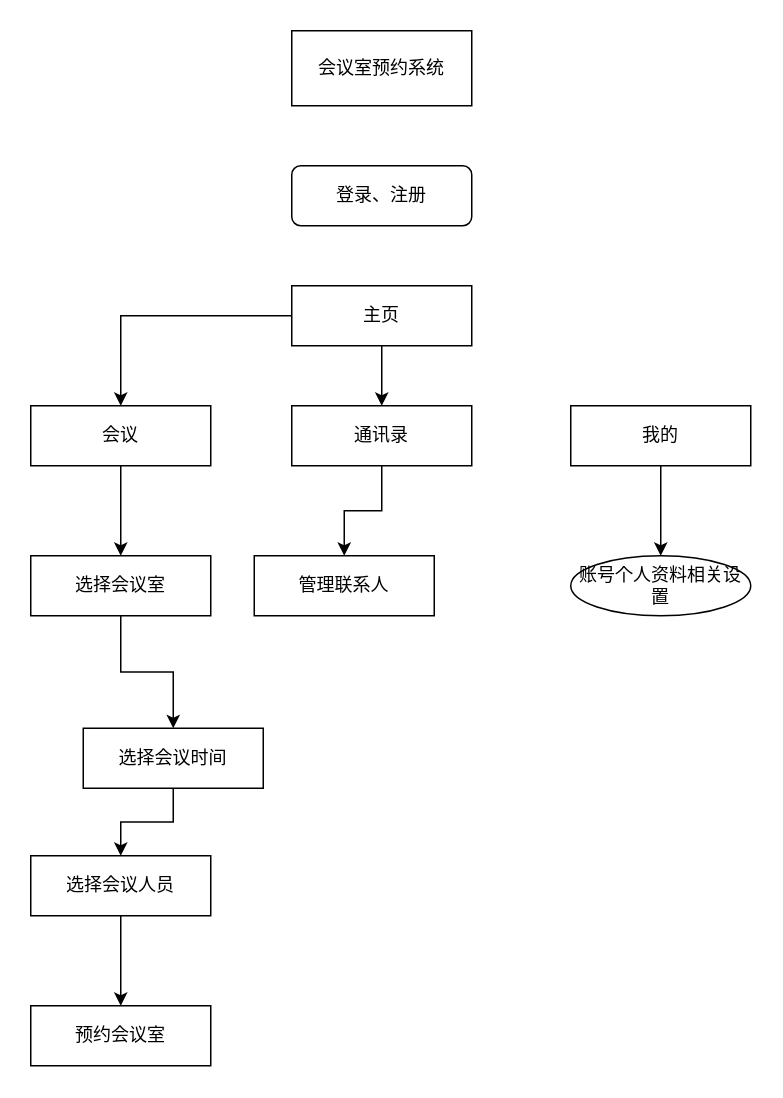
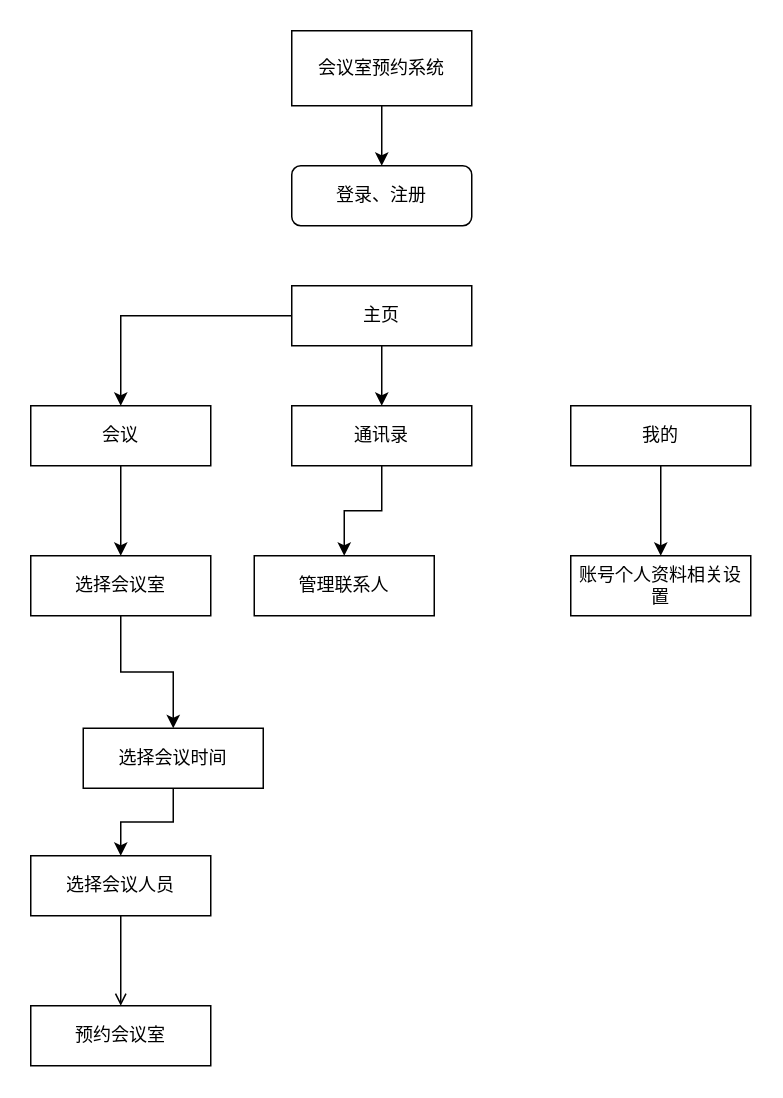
  <mxCell id="0" />
  <mxCell id="1" parent="0" />
+ <mxCell id="2" value="" style="edgeStyle=orthogonalEdgeStyle;rounded=0;orthogonalLoop=1;jettySize=auto;html=1;" edge="1" parent="1" source="3" target="4"><mxGeometry relative="1" as="geometry" /></mxCell>
  <mxCell id="3" value="会议室预约系统" style="rounded=0;whiteSpace=wrap;html=1;" vertex="1" parent="1"><mxGeometry x="194" y="20" width="120" height="50" as="geometry" /></mxCell>
  <mxCell id="4" value="登录、注册" style="whiteSpace=wrap;html=1;rounded=1;" vertex="1" parent="1"><mxGeometry x="194" y="110" width="120" height="40" as="geometry" /></mxCell>
  <mxCell id="5" value="" style="edgeStyle=orthogonalEdgeStyle;rounded=0;orthogonalLoop=1;jettySize=auto;html=1;" edge="1" parent="1" source="7" target="9"><mxGeometry relative="1" as="geometry" /></mxCell>
  <mxCell id="6" value="" style="edgeStyle=orthogonalEdgeStyle;rounded=0;orthogonalLoop=1;jettySize=auto;html=1;" edge="1" parent="1" source="7" target="11"><mxGeometry relative="1" as="geometry" /></mxCell>
  <mxCell id="7" value="主页" style="whiteSpace=wrap;html=1;rounded=0;" vertex="1" parent="1"><mxGeometry x="194" y="190" width="120" height="40" as="geometry" /></mxCell>
  <mxCell id="8" value="" style="edgeStyle=orthogonalEdgeStyle;rounded=0;orthogonalLoop=1;jettySize=auto;html=1;" edge="1" parent="1" source="9" target="13"><mxGeometry relative="1" as="geometry" /></mxCell>
  <mxCell id="9" value="会议" style="whiteSpace=wrap;html=1;rounded=0;" vertex="1" parent="1"><mxGeometry x="20" y="270" width="120" height="40" as="geometry" /></mxCell>
  <mxCell id="10" value="" style="edgeStyle=orthogonalEdgeStyle;rounded=0;orthogonalLoop=1;jettySize=auto;html=1;" edge="1" parent="1" source="11" target="22"><mxGeometry relative="1" as="geometry" /></mxCell>
  <mxCell id="11" value="通讯录" style="whiteSpace=wrap;html=1;rounded=0;" vertex="1" parent="1"><mxGeometry x="194" y="270" width="120" height="40" as="geometry" /></mxCell>
  <mxCell id="12" value="" style="edgeStyle=orthogonalEdgeStyle;rounded=0;orthogonalLoop=1;jettySize=auto;html=1;" edge="1" parent="1" source="13" target="15"><mxGeometry relative="1" as="geometry" /></mxCell>
  <mxCell id="13" value="选择会议室" style="whiteSpace=wrap;html=1;rounded=0;" vertex="1" parent="1"><mxGeometry x="20" y="370" width="120" height="40" as="geometry" /></mxCell>
  <mxCell id="14" value="" style="edgeStyle=orthogonalEdgeStyle;rounded=0;orthogonalLoop=1;jettySize=auto;html=1;" edge="1" parent="1" source="15" target="19"><mxGeometry relative="1" as="geometry" /></mxCell>
  <mxCell id="15" value="选择会议时间" style="whiteSpace=wrap;html=1;rounded=0;" vertex="1" parent="1"><mxGeometry x="55" y="485" width="120" height="40" as="geometry" /></mxCell>
  <mxCell id="16" value="" style="edgeStyle=orthogonalEdgeStyle;rounded=0;orthogonalLoop=1;jettySize=auto;html=1;" edge="1" parent="1" source="17" target="20"><mxGeometry relative="1" as="geometry" /></mxCell>
  <mxCell id="17" value="我的" style="whiteSpace=wrap;html=1;rounded=0;" vertex="1" parent="1"><mxGeometry x="380" y="270" width="120" height="40" as="geometry" /></mxCell>
- <mxCell id="18" value="" style="edgeStyle=orthogonalEdgeStyle;rounded=0;orthogonalLoop=1;jettySize=auto;html=1;" edge="1" parent="1" source="19" target="21"><mxGeometry relative="1" as="geometry" /></mxCell>
+ <mxCell id="18" value="" style="edgeStyle=orthogonalEdgeStyle;rounded=0;orthogonalLoop=1;jettySize=auto;html=1;endArrow=open;" edge="1" parent="1" source="19" target="21"><mxGeometry relative="1" as="geometry" /></mxCell>
  <mxCell id="19" value="选择会议人员" style="whiteSpace=wrap;html=1;rounded=0;" vertex="1" parent="1"><mxGeometry x="20" y="570" width="120" height="40" as="geometry" /></mxCell>
- <mxCell id="20" value="账号个人资料相关设置" style="ellipse;whiteSpace=wrap;html=1;" vertex="1" parent="1"><mxGeometry x="380" y="370" width="120" height="40" as="geometry" /></mxCell>
+ <mxCell id="20" value="账号个人资料相关设置" style="whiteSpace=wrap;html=1;rounded=0;" vertex="1" parent="1"><mxGeometry x="380" y="370" width="120" height="40" as="geometry" /></mxCell>
  <mxCell id="21" value="预约会议室" style="whiteSpace=wrap;html=1;rounded=0;" vertex="1" parent="1"><mxGeometry x="20" y="670" width="120" height="40" as="geometry" /></mxCell>
  <mxCell id="22" value="管理联系人" style="whiteSpace=wrap;html=1;rounded=0;" vertex="1" parent="1"><mxGeometry x="169" y="370" width="120" height="40" as="geometry" /></mxCell>
